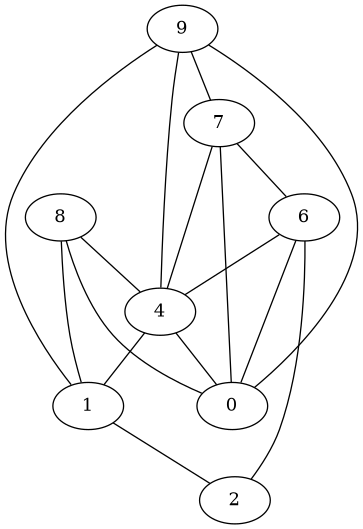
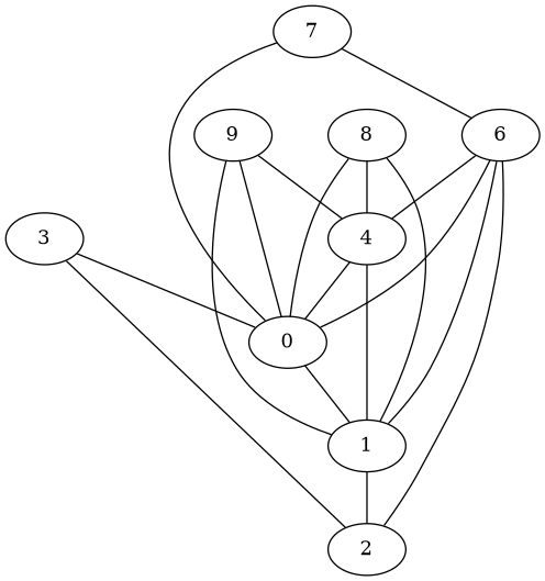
  graph {
    n1 [label=0]
    n2 [label=1]
    n3 [label=2]
+   n4 [label=3]
    n5 [label=4]
    n6 [label=6]
    n7 [label=7]
    n8 [label=8]
    n9 [label=9]
+   n1 -- n2
    n2 -- n3
+   n4 -- n1
+   n4 -- n3
    n5 -- n1
    n5 -- n2
    n6 -- n1
+   n6 -- n2
    n6 -- n3
    n6 -- n5
    n7 -- n1
-   n7 -- n5
    n7 -- n6
    n8 -- n1
    n8 -- n2
    n8 -- n5
    n9 -- n1
    n9 -- n2
    n9 -- n5
-   n9 -- n7
  }
